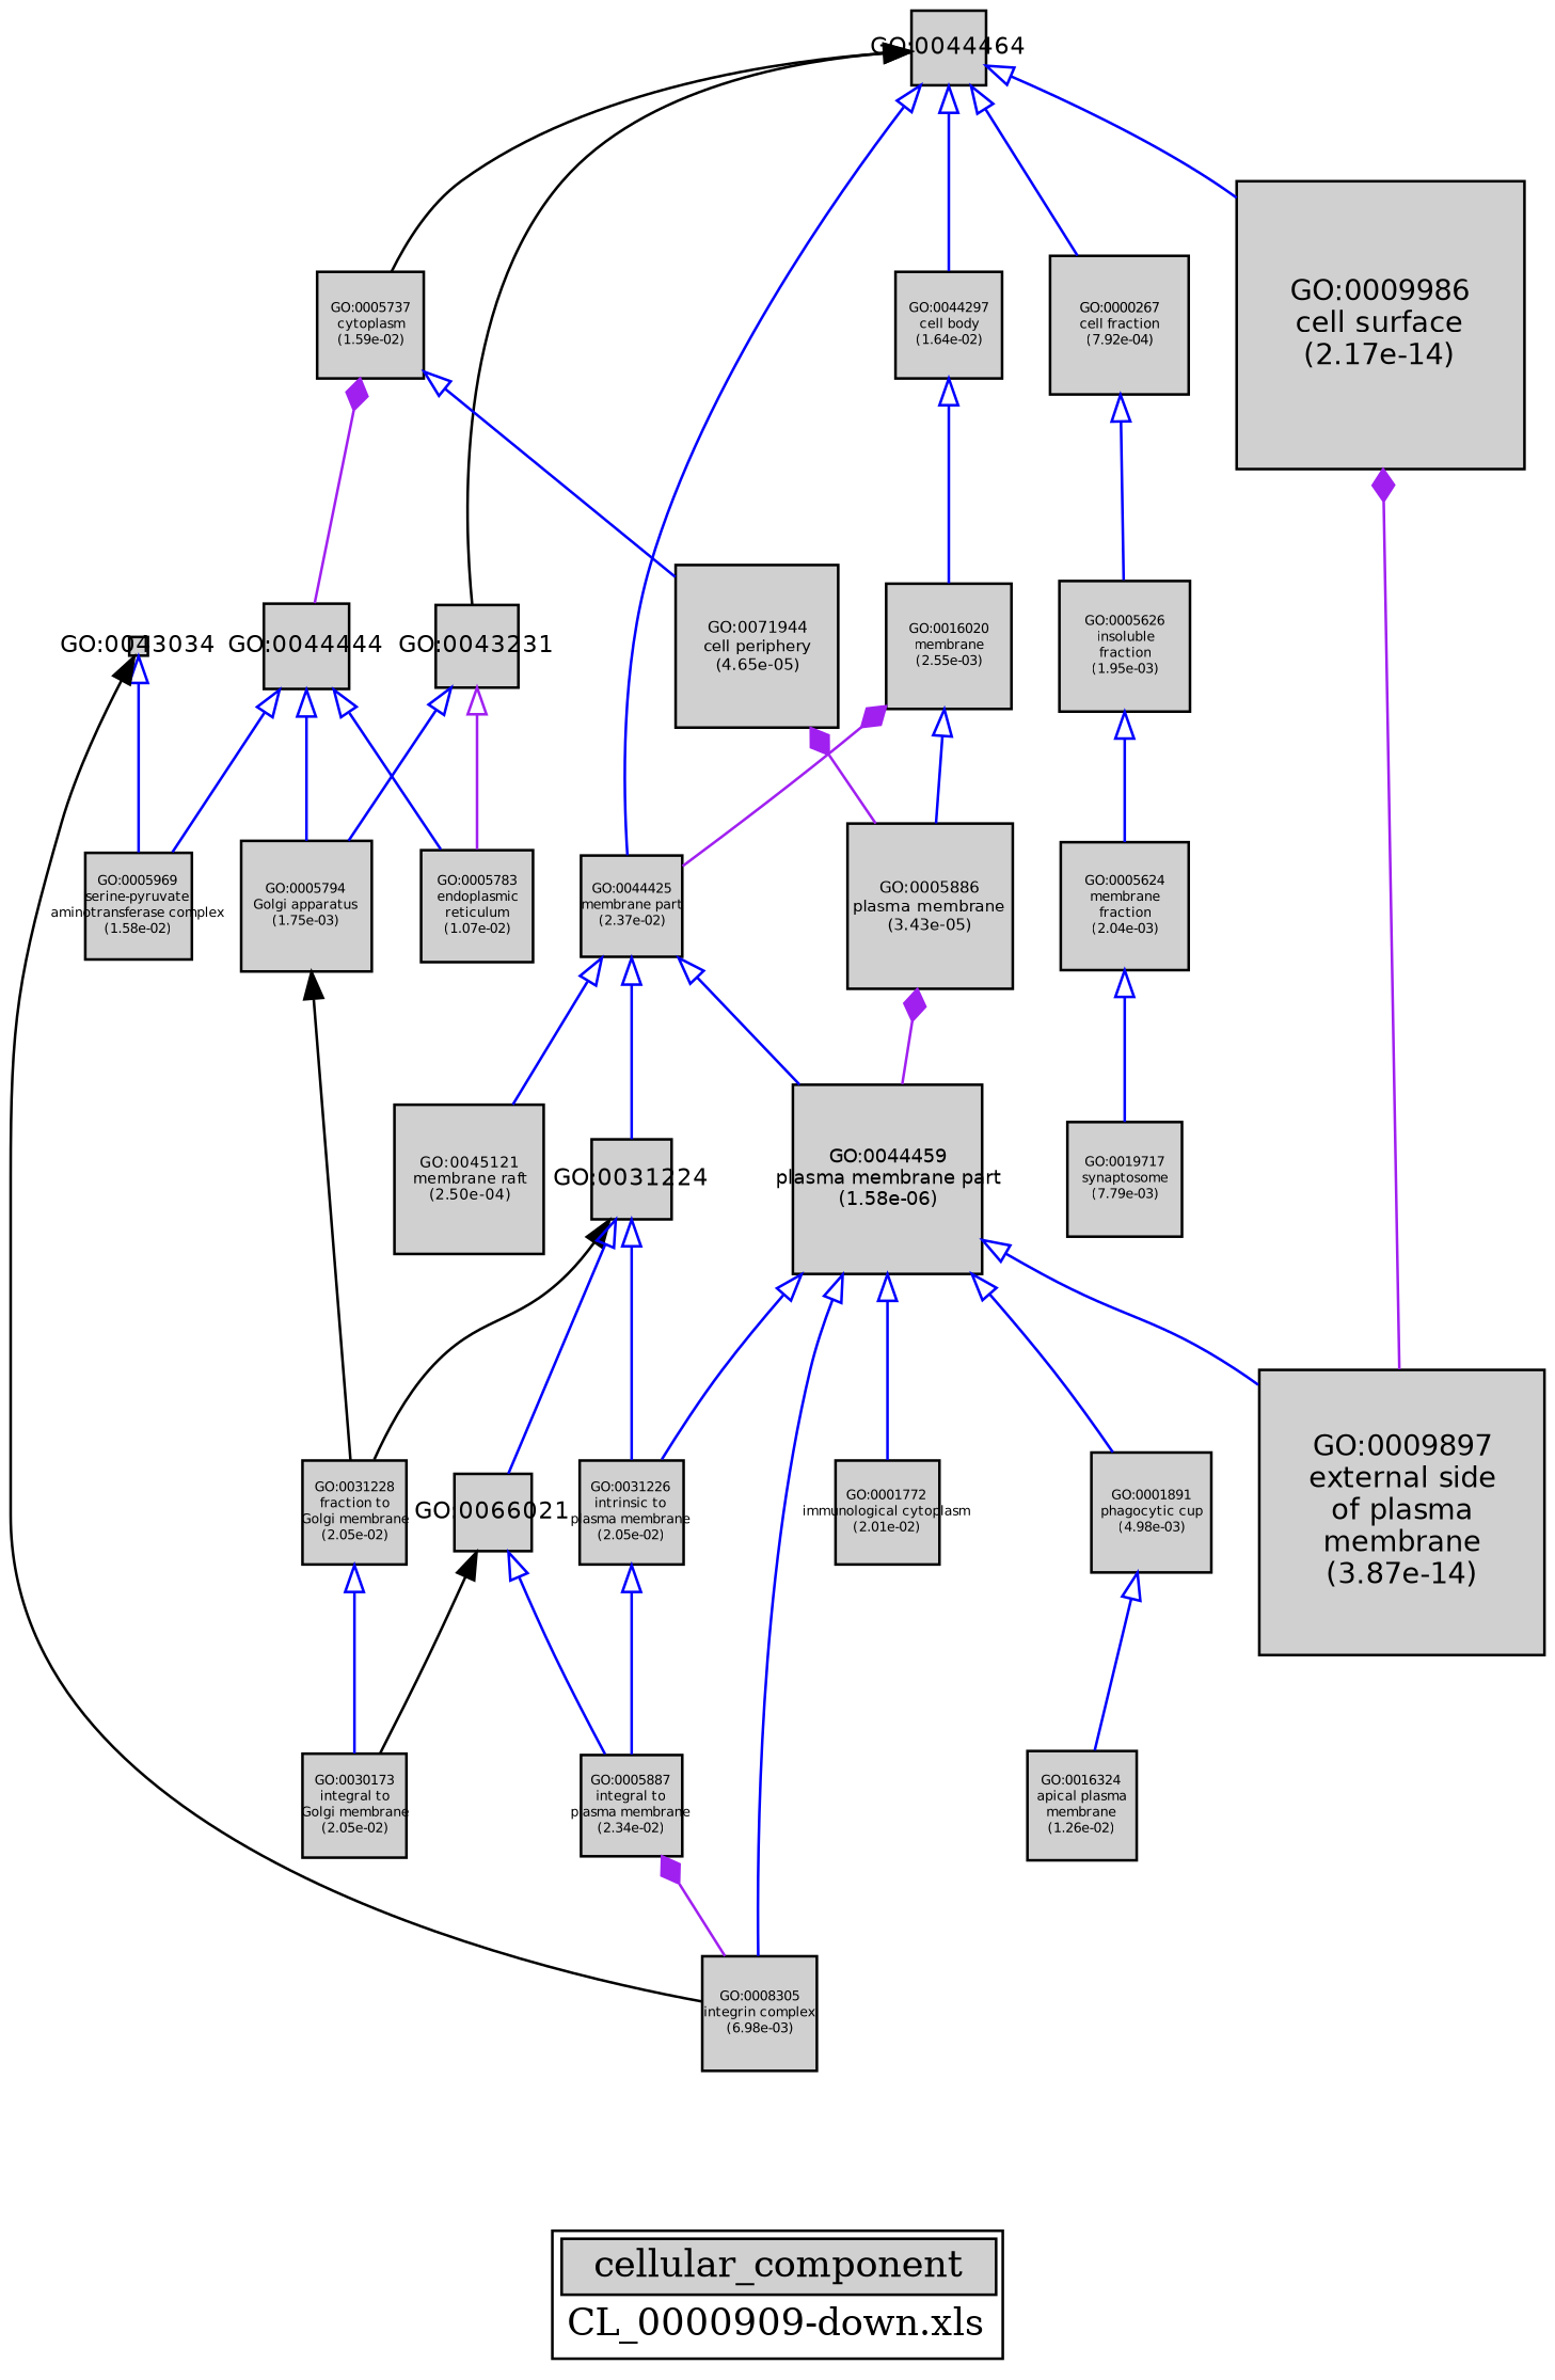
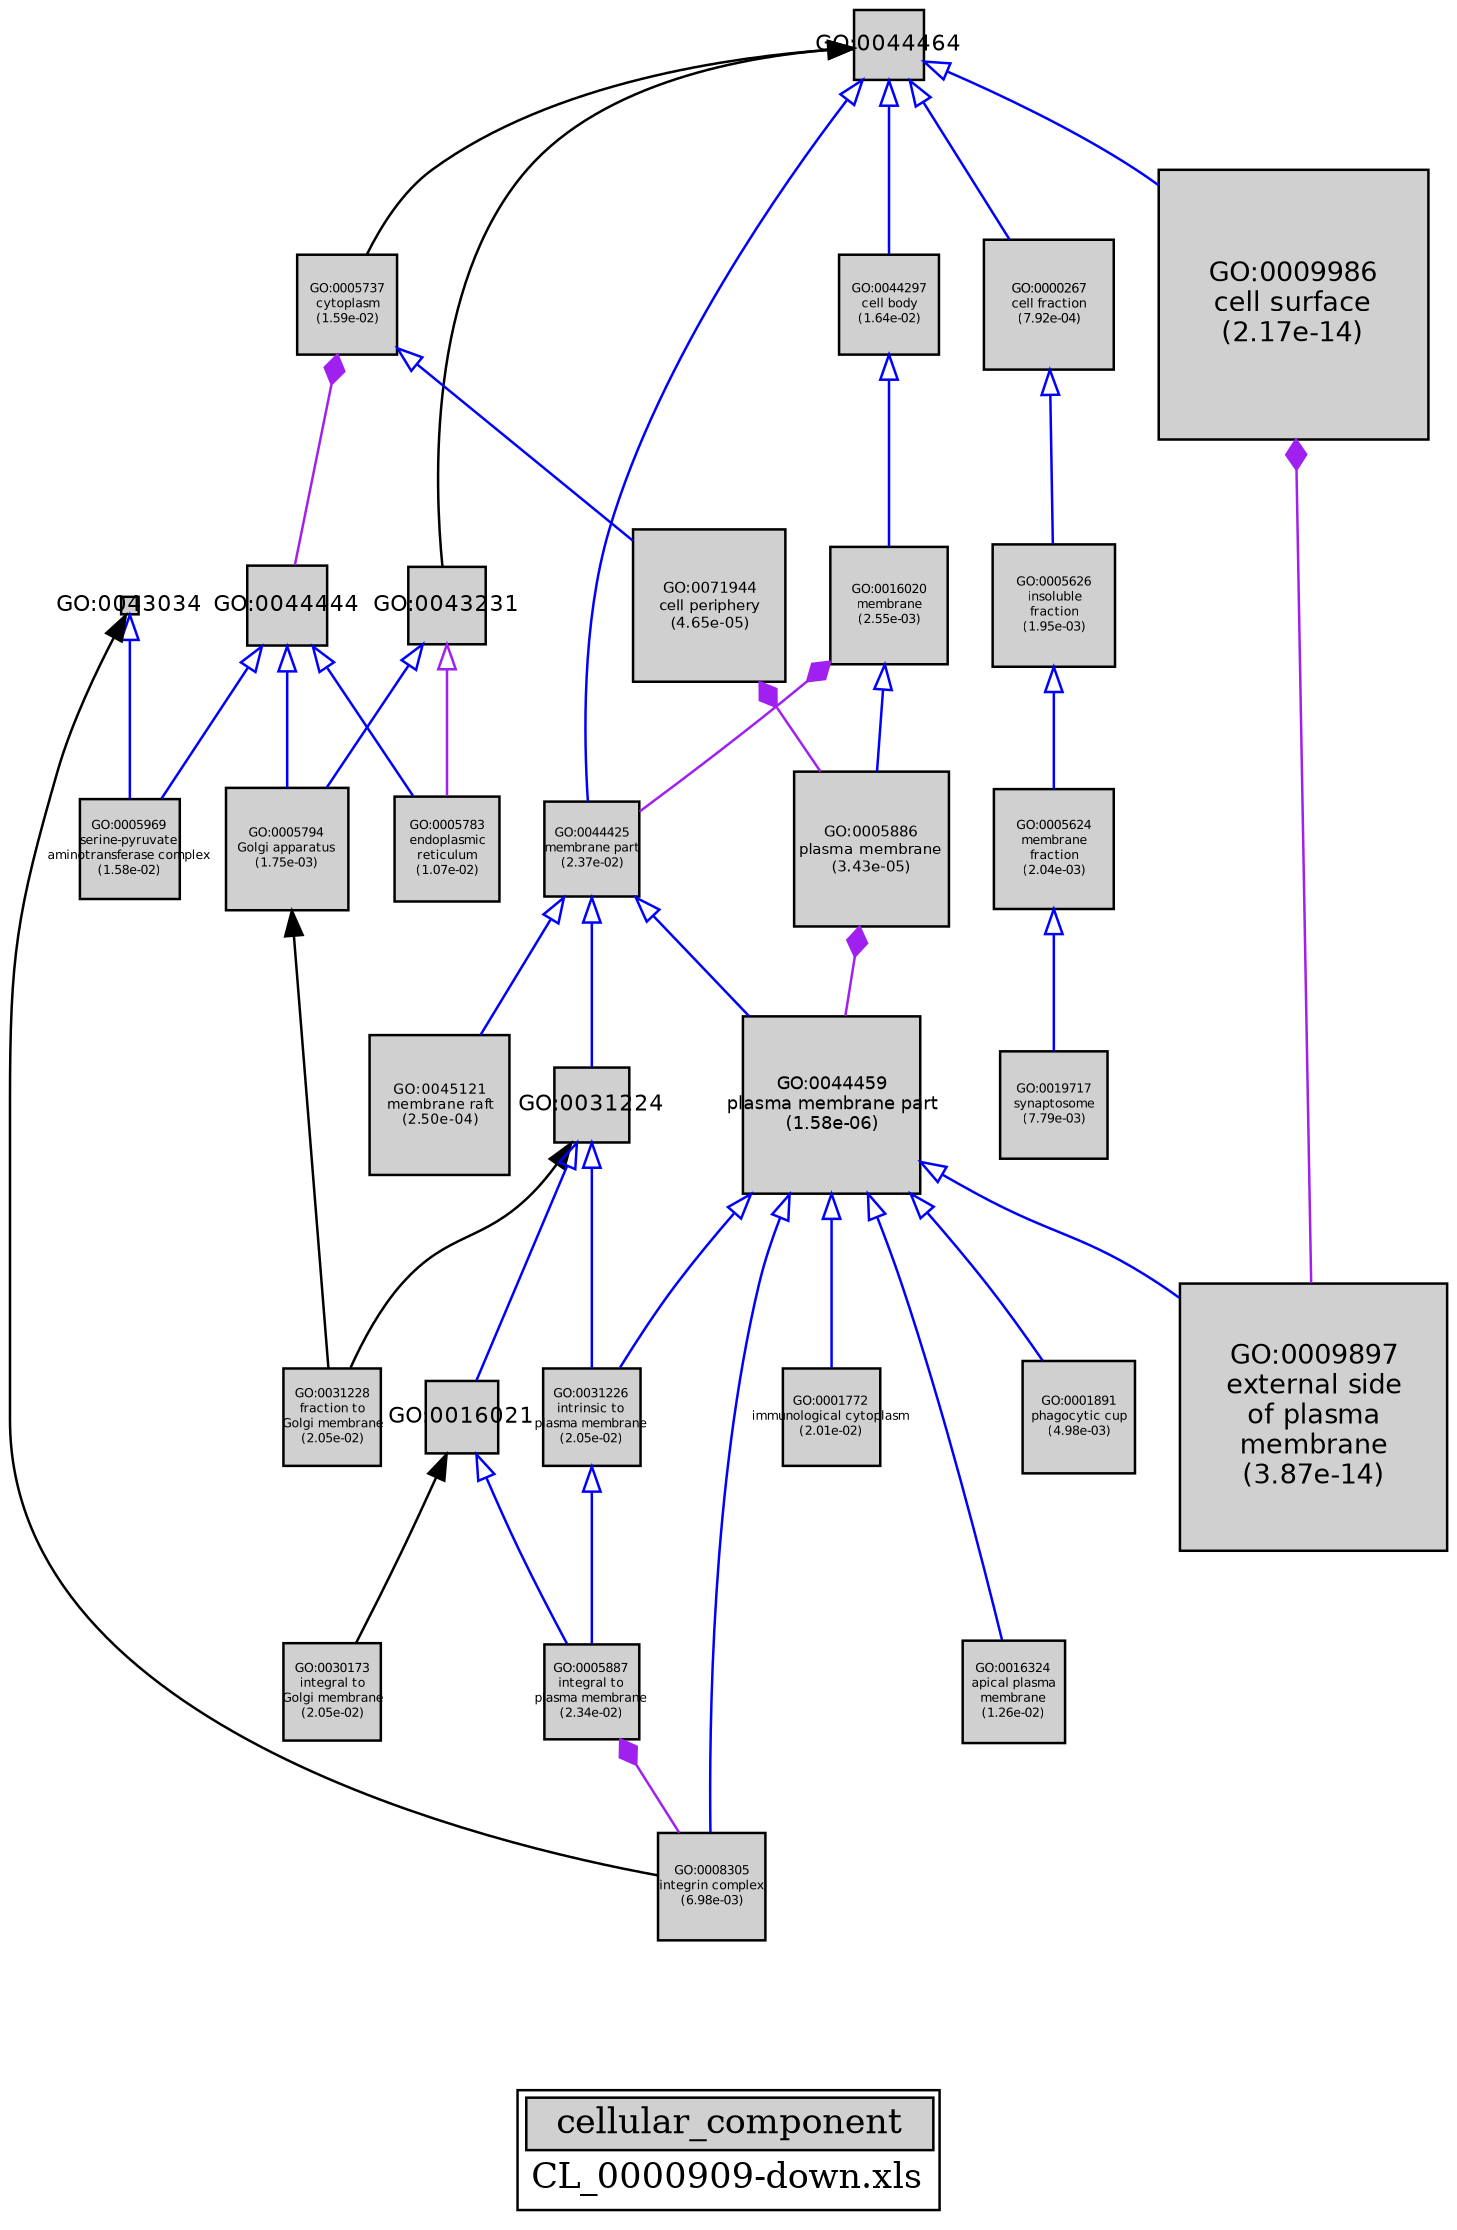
  digraph {
    bgcolor="#FFFFFF"
    label=<<TABLE COLOR="black" BGCOLOR="white"><TR><TD COLSPAN="2" BGCOLOR="#D0D0D0"><FONT COLOR="black">cellular_component</FONT></TD></TR><TR><TD BORDER="0">CL_0000909-down.xls</TD></TR></TABLE>>
    node [color=black fillcolor="#D0D0D0" fixedsize=true fontcolor=black fontname=Helvetica fontsize=5.0 shape=box style=filled]
    edge [arrowtail=empty color=blue dir=back weight=5.0]
    n1 [fontsize=6.20151770467 height=0.861321903426 label=<<TABLE BORDER="0"><TR><TD>GO:0005886<BR/>plasma membrane<BR/>(3.43e-05)</TD></TR></TABLE>> width=0.861321903426]
    n2 [height=0.53538364442 label=<<TABLE BORDER="0"><TR><TD>GO:0031228<BR/>fraction to<BR/>Golgi membrane<BR/>(2.05e-02)</TD></TR></TABLE>> width=0.53538364442]
    n3 [fontsize=6.11032206215 height=0.848655841966 label=<<TABLE BORDER="0"><TR><TD>GO:0071944<BR/>cell periphery<BR/>(4.65e-05)</TD></TR></TABLE>> width=0.848655841966]
    n4 [height=0.552381391789 label=<<TABLE BORDER="0"><TR><TD>GO:0005969<BR/>serine-pyruvate<BR/>aminotransferase complex<BR/>(1.58e-02)</TD></TR></TABLE>> width=0.552381391789]
    n5 [height=0.659600152136 label=<<TABLE BORDER="0"><TR><TD>GO:0016020<BR/>membrane<BR/>(2.55e-03)</TD></TR></TABLE>> width=0.659600152136]
    n6 [height=0.671487476715 label=<<TABLE BORDER="0"><TR><TD>GO:0005624<BR/>membrane<BR/>fraction<BR/>(2.04e-03)</TD></TR></TABLE>> width=0.671487476715]
    n7 [fontsize=10.70089764 height=1.48623578333 label=<<TABLE BORDER="0"><TR><TD>GO:0009897<BR/>external side<BR/>of plasma<BR/>membrane<BR/>(3.87e-14)</TD></TR></TABLE>> width=1.48623578333]
    n8 [height=0.535366384927 label=<<TABLE BORDER="0"><TR><TD>GO:0031226<BR/>intrinsic to<BR/>plasma membrane<BR/>(2.05e-02)</TD></TR></TABLE>> width=0.535366384927]
    "GO:0044464" [fontsize=9 height=0.394434344848 width=0.394434344848]
    n10 [height=0.566703069069 label=<<TABLE BORDER="0"><TR><TD>GO:0016324<BR/>apical plasma<BR/>membrane<BR/>(1.26e-02)</TD></TR></TABLE>> width=0.566703069069]
    n11 [fontsize=7.05908963325 height=0.980429115729 label=<<TABLE BORDER="0"><TR><TD>GO:0044459<BR/>plasma membrane part<BR/>(1.58e-06)</TD></TR></TABLE>> width=0.980429115729]
    n12 [height=0.679715744284 label=<<TABLE BORDER="0"><TR><TD>GO:0005794<BR/>Golgi apparatus<BR/>(1.75e-03)</TD></TR></TABLE>> width=0.679715744284]
    n13 [height=0.52572244672 label=<<TABLE BORDER="0"><TR><TD>GO:0044425<BR/>membrane part<BR/>(2.37e-02)</TD></TR></TABLE>> width=0.52572244672]
-   "GO:0016021" [fontsize=9 height=0.40500884887 width=0.40500884887 label="GO:0066021"]
+   "GO:0016021" [fontsize=9 height=0.40500884887 width=0.40500884887]
    n15 [fontsize=9 height=0.103057117703 label="GO:0043034" width=0.103057117703]
    n16 [height=0.550141621317 label=<<TABLE BORDER="0"><TR><TD>GO:0044297<BR/>cell body<BR/>(1.64e-02)</TD></TR></TABLE>> width=0.550141621317]
    "GO:0044444" [fontsize=9 height=0.44653876588 width=0.44653876588]
    n18 [height=0.674119937141 label=<<TABLE BORDER="0"><TR><TD>GO:0005626<BR/>insoluble<BR/>fraction<BR/>(1.95e-03)</TD></TR></TABLE>> width=0.674119937141]
    n19 [fontsize=5.57989070283 height=0.774984819838 label=<<TABLE BORDER="0"><TR><TD>GO:0045121<BR/>membrane raft<BR/>(2.50e-04)</TD></TR></TABLE>> width=0.774984819838]
    n20 [height=0.596367408831 label=<<TABLE BORDER="0"><TR><TD>GO:0019717<BR/>synaptosome<BR/>(7.79e-03)</TD></TR></TABLE>> width=0.596367408831]
    n21 [height=0.526506286015 label=<<TABLE BORDER="0"><TR><TD>GO:0005887<BR/>integral to<BR/>plasma membrane<BR/>(2.34e-02)</TD></TR></TABLE>> width=0.526506286015]
    "GO:0043231" [fontsize=9 height=0.43433266622 width=0.43433266622]
    n23 [height=0.622495276509 label=<<TABLE BORDER="0"><TR><TD>GO:0001891<BR/>phagocytic cup<BR/>(4.98e-03)</TD></TR></TABLE>> width=0.622495276509]
    n24 [fontsize=10.8 height=1.5 label=<<TABLE BORDER="0"><TR><TD>GO:0009986<BR/>cell surface<BR/>(2.17e-14)</TD></TR></TABLE>> width=1.5]
    n25 [fontsize=5.18392575625 height=0.719989688368 label=<<TABLE BORDER="0"><TR><TD>GO:0000267<BR/>cell fraction<BR/>(7.92e-04)</TD></TR></TABLE>> width=0.719989688368]
    "GO:0031224" [fontsize=9 height=0.420813307694 width=0.420813307694]
    n27 [height=0.536930787936 label=<<TABLE BORDER="0"><TR><TD>GO:0001772<BR/>immunological cytoplasm<BR/>(2.01e-02)</TD></TR></TABLE>> width=0.536930787936]
    n28 [height=0.53538364442 label=<<TABLE BORDER="0"><TR><TD>GO:0030173<BR/>integral to<BR/>Golgi membrane<BR/>(2.05e-02)</TD></TR></TABLE>> width=0.53538364442]
    n29 [height=0.602854461468 label=<<TABLE BORDER="0"><TR><TD>GO:0008305<BR/>integrin complex<BR/>(6.98e-03)</TD></TR></TABLE>> width=0.602854461468]
    n30 [height=0.577397320088 label=<<TABLE BORDER="0"><TR><TD>GO:0005783<BR/>endoplasmic<BR/>reticulum<BR/>(1.07e-02)</TD></TR></TABLE>> width=0.577397320088]
    n31 [height=0.552204368106 label=<<TABLE BORDER="0"><TR><TD>GO:0005737<BR/>cytoplasm<BR/>(1.59e-02)</TD></TR></TABLE>> width=0.552204368106]
    subgraph sub_1 {
      n1
      n2
      n3
      n4
      n5
      n6
      n7
      n8
      "GO:0044464"
      n10
      n11
      n12
      n13
      "GO:0016021"
      n15
      n16
      "GO:0044444"
      n18
      n19
      n20
      n21
      "GO:0043231"
      n23
      n24
      n25
      "GO:0031224"
      n27
      n28
      n29
      n30
      n31
    }
    subgraph sub_2 {
      subgraph sub_3 {
        subgraph sub_4 {
        }
        subgraph sub_5 {
        }
      }
      subgraph sub_6 {
        n1
        n3
        n5
        n7
        n11
        n13
        "GO:0044444"
        n21
        n24
        n29
        n31
      }
      subgraph sub_7 {
        n1
        n2
        n3
        n4
        n5
        n6
        n7
        n8
        "GO:0044464"
        n10
        n11
        n12
        n13
        "GO:0016021"
        n15
        n16
        "GO:0044444"
        n18
        n19
        n20
        n21
        "GO:0043231"
        n23
        n24
        n25
        "GO:0031224"
        n27
        n28
        n29
        n30
      }
    }
    n1 -> n11 [arrowtail=diamond color=purple weight=2.5]
-   n2 -> n28
    n3 -> n1 [arrowtail=diamond color=purple weight=2.5]
    n5 -> n1
    n5 -> n13 [arrowtail=diamond color=purple weight=2.5]
    n6 -> n20
    n8 -> n21
    "GO:0044464" -> n13
    "GO:0044464" -> n16
    "GO:0044464" -> "GO:0043231" [weight=1 arrowtail="" color=""]
    "GO:0044464" -> n24
    "GO:0044464" -> n25
    "GO:0044464" -> n31 [weight=1 arrowtail="" color=""]
    n11 -> n7
    n11 -> n8
-   n23 -> n10
+   n11 -> n10
    n11 -> n23
    n11 -> n27
    n11 -> n29
    n12 -> n2 [weight=1 arrowtail="" color=""]
    n13 -> n11
    n13 -> n19
    n13 -> "GO:0031224"
    "GO:0016021" -> n21
    "GO:0016021" -> n28 [weight=1 arrowtail="" color=""]
    n15 -> n4
    n15 -> n29 [weight=1 arrowtail="" color=""]
    n16 -> n5
    "GO:0044444" -> n4
    "GO:0044444" -> n12
    "GO:0044444" -> n30
    n18 -> n6
    n21 -> n29 [arrowtail=diamond color=purple weight=2.5]
    "GO:0043231" -> n12
    "GO:0043231" -> n30 [color=purple]
    n24 -> n7 [arrowtail=diamond color=purple weight=2.5]
    n25 -> n18
    "GO:0031224" -> n2 [weight=1 arrowtail="" color=""]
    "GO:0031224" -> n8
    "GO:0031224" -> "GO:0016021"
    n31 -> n3
    n31 -> "GO:0044444" [arrowtail=diamond color=purple weight=2.5]
  }
